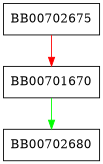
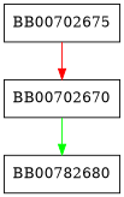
  digraph {
    splines=ortho
    node [shape=box]
-   BB00702670 [label=BB00701670]
-   BB00702680
+   BB00702670
+   BB00702680 [label=BB00782680]
    BB00702675
    BB00702670 -> BB00702680 [color=green]
    BB00702675 -> BB00702670 [color=red]
  }
